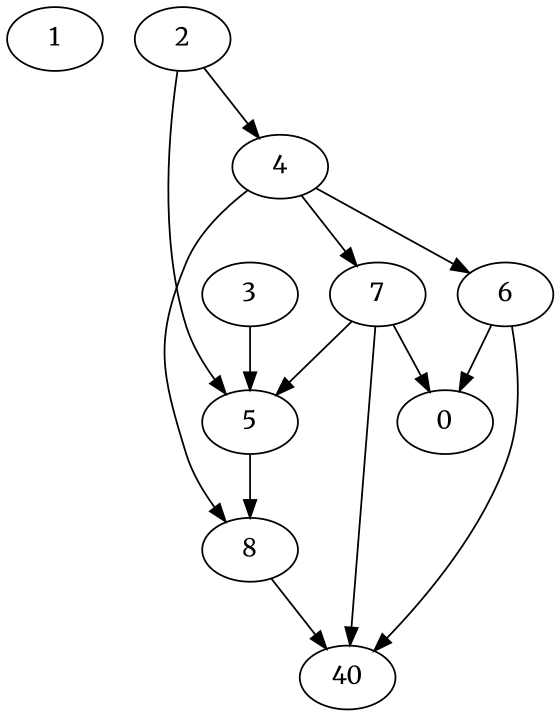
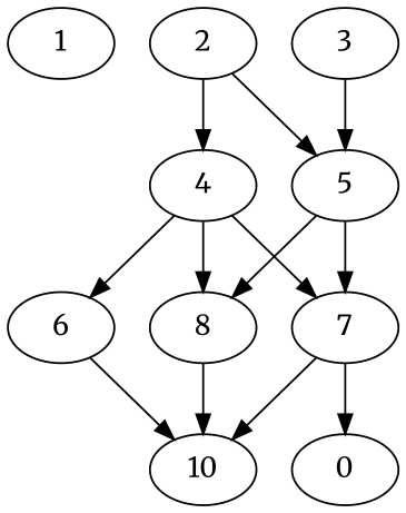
  digraph {
    fontname=Merriweather
    node [alpha=0.17 fontname=Merriweather]
    edge [fontname=Merriweather]
    1 [expect_size=14184448]
    2 [alpha=0.10 expect_size=32571392]
    4 [alpha=0.16 expect_size=47342592]
    5 [alpha=0.02 expect_size=47936512]
    6 [expect_size=44101632]
    7 [alpha=0.13 expect_size=40738816]
    8 [alpha=0.09 expect_size=32184320]
    n8 [alpha=0.00 expect_size=6266880 label=0]
-   10 [alpha=0.10 expect_size=37528576 label=40]
+   10 [alpha=0.10 expect_size=37528576]
    3 [alpha=0.19 expect_size=44381184]
    2 -> 4
    2 -> 5
    4 -> 6
    4 -> 7
    4 -> 8
-   7 -> 5
+   5 -> 7
    5 -> 8
-   6 -> n8
    6 -> 10
    7 -> n8
    7 -> 10
    8 -> 10
    3 -> 5
  }
